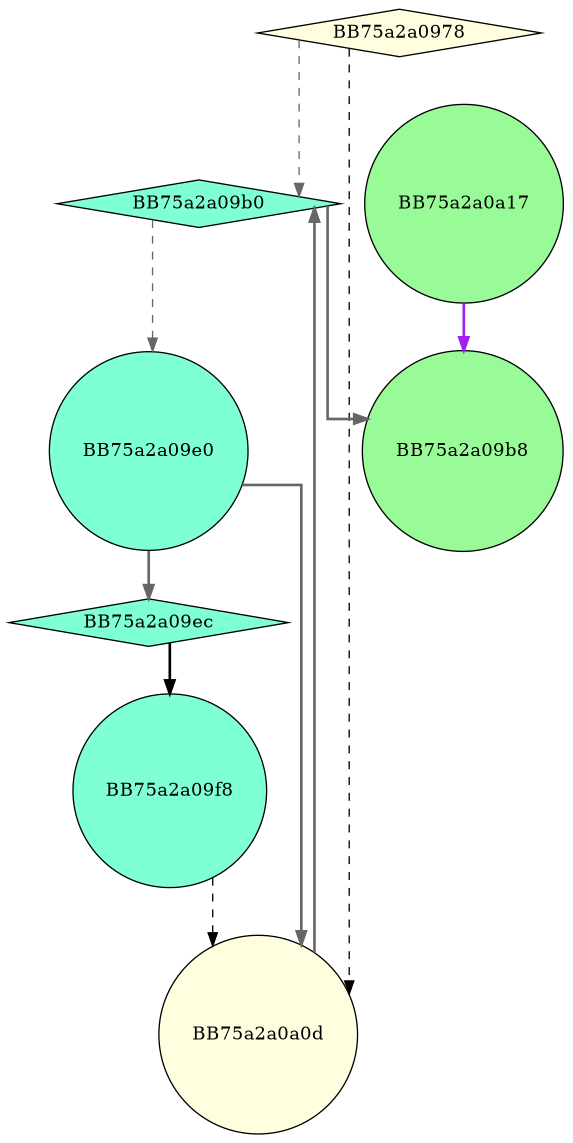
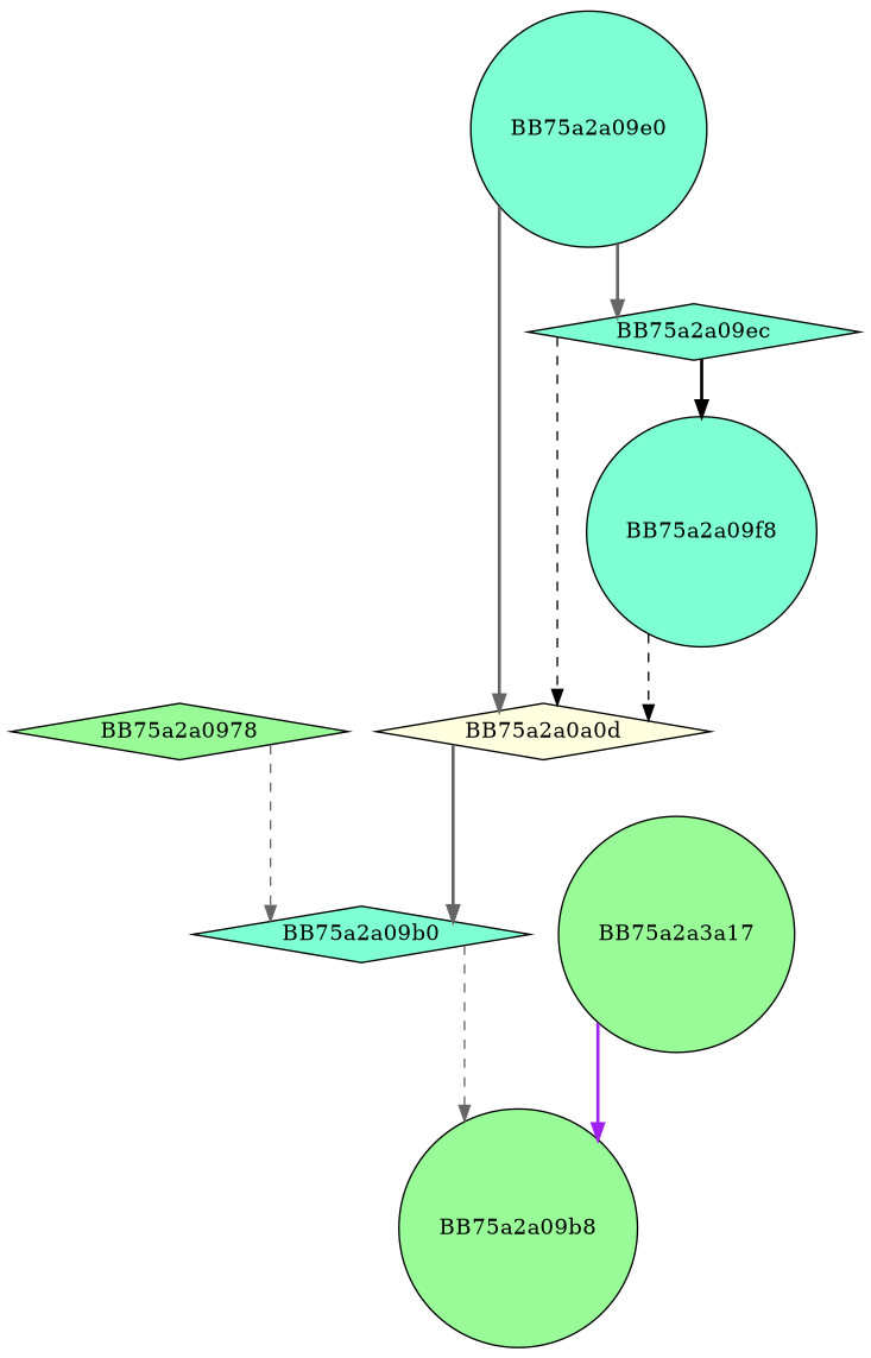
  digraph {
    splines=ortho
    node [fillcolor=aquamarine shape=circle style=filled]
    edge [color=gray40 style=bold]
-   BB75a2a0978 [fillcolor=lightyellow shape=diamond]
+   BB75a2a0978 [fillcolor=palegreen shape=diamond]
    BB75a2a09b0 [shape=diamond]
    BB75a2a09e0
    BB75a2a09b8 [fillcolor=palegreen]
-   BB75a2a0a0d [fillcolor=lightyellow]
+   BB75a2a0a0d [fillcolor=lightyellow shape=diamond]
    BB75a2a09ec [shape=diamond]
    BB75a2a09f8
-   BB75a2a0a17 [fillcolor=palegreen]
+   BB75a2a0a17 [fillcolor=palegreen label=BB75a2a3a17]
    BB75a2a0978 -> BB75a2a09b0 [style=dashed]
-   BB75a2a09b0 -> BB75a2a09e0 [style=dashed]
-   BB75a2a09b0 -> BB75a2a09b8
+   BB75a2a09b0 -> BB75a2a09b8 [style=dashed]
    BB75a2a09e0 -> BB75a2a0a0d
    BB75a2a09e0 -> BB75a2a09ec
    BB75a2a0a0d -> BB75a2a09b0
-   BB75a2a0978 -> BB75a2a0a0d [color=black style=dashed]
+   BB75a2a09ec -> BB75a2a0a0d [color=black style=dashed]
    BB75a2a09ec -> BB75a2a09f8 [color=black]
    BB75a2a09f8 -> BB75a2a0a0d [color=black style=dashed]
    BB75a2a0a17 -> BB75a2a09b8 [color=purple]
  }
